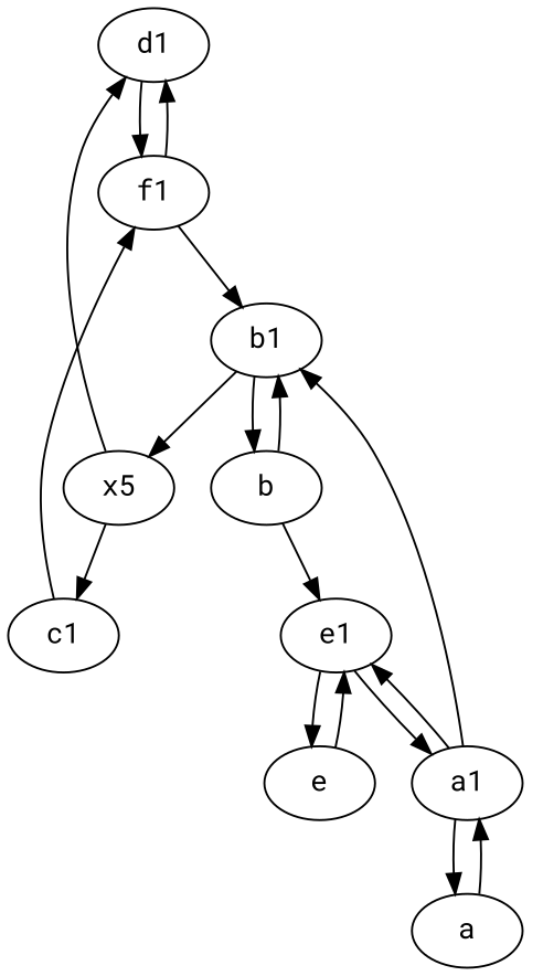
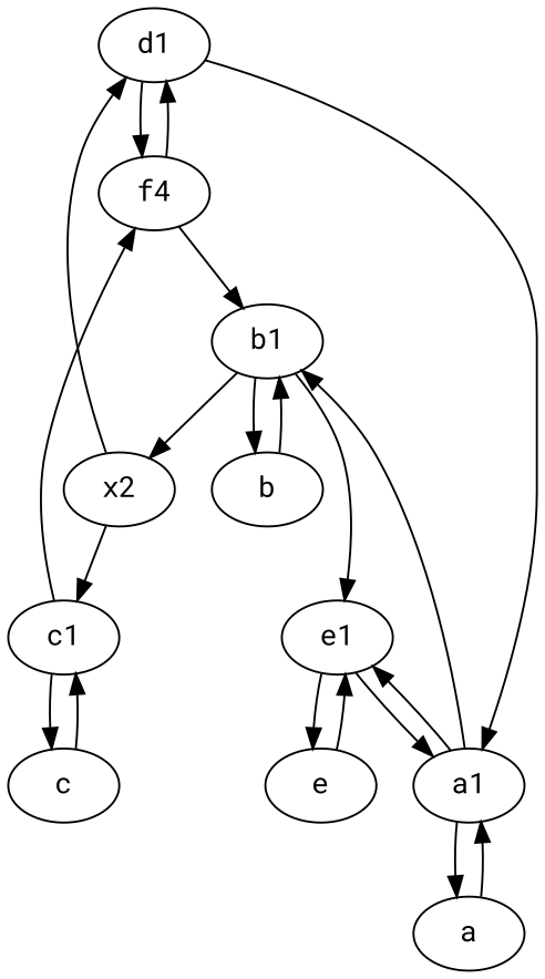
  digraph {
    fontname="Roboto Mono"
    node [fontname="Roboto Mono"]
    edge [fontname="Roboto Mono"]
    d1
-   f1
+   f1 [label=f4]
    a1
    b1
    e1
    a
-   x2 [label=x5]
+   x2
    c1
+   c
    b
    e
    d1 -> f1
+   d1 -> a1
    f1 -> d1
    f1 -> b1
    a1 -> b1
    a1 -> e1
    a1 -> a
-   b -> e1
+   b1 -> e1
    b1 -> x2
    b1 -> b
    e1 -> a1
    e1 -> e
    a -> a1
    x2 -> d1
    x2 -> c1
    c1 -> f1
+   c1 -> c
+   c -> c1
    b -> b1
    e -> e1
  }
